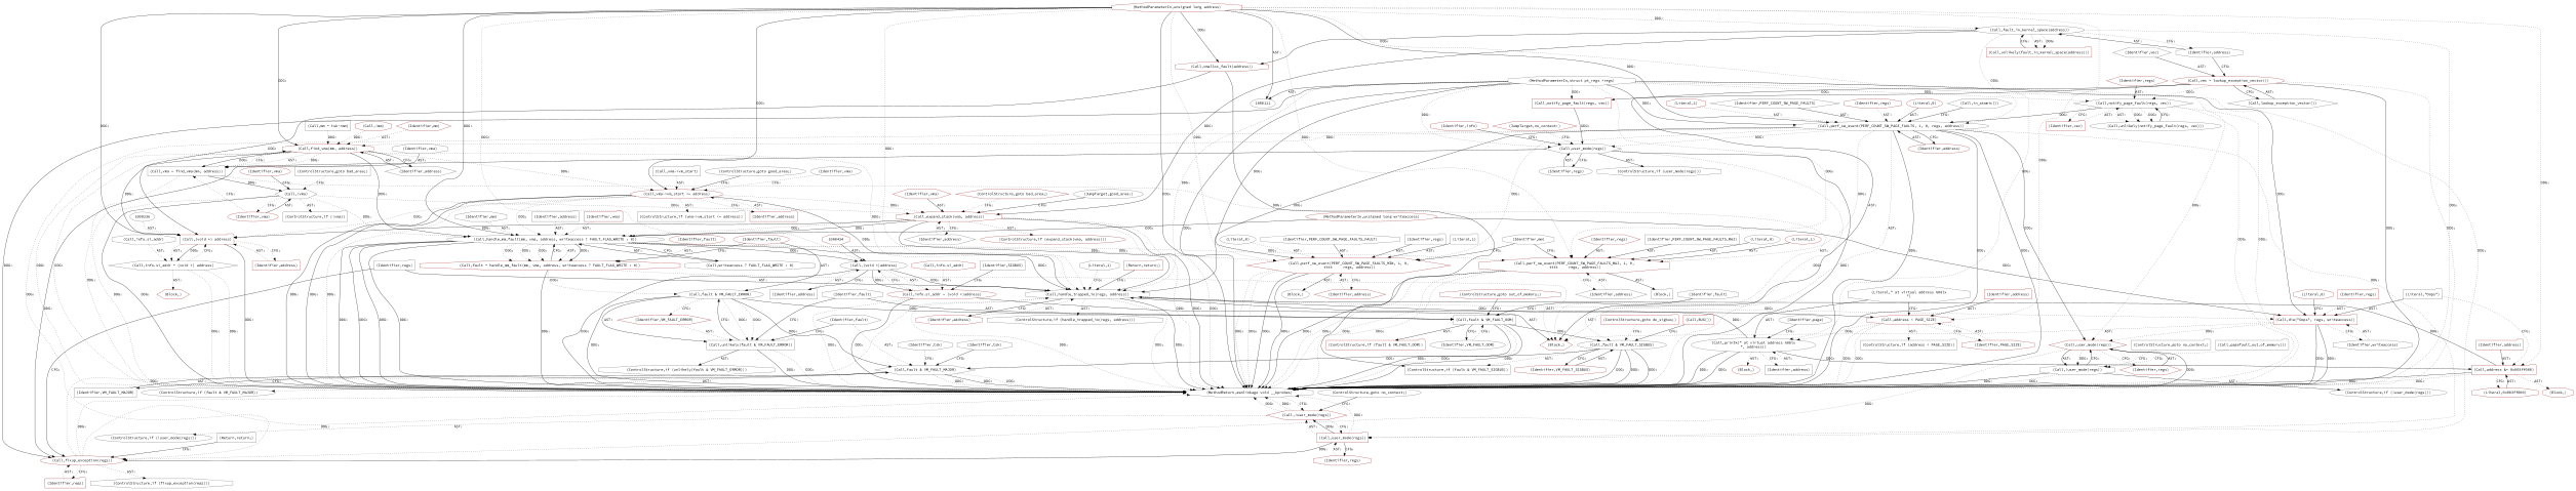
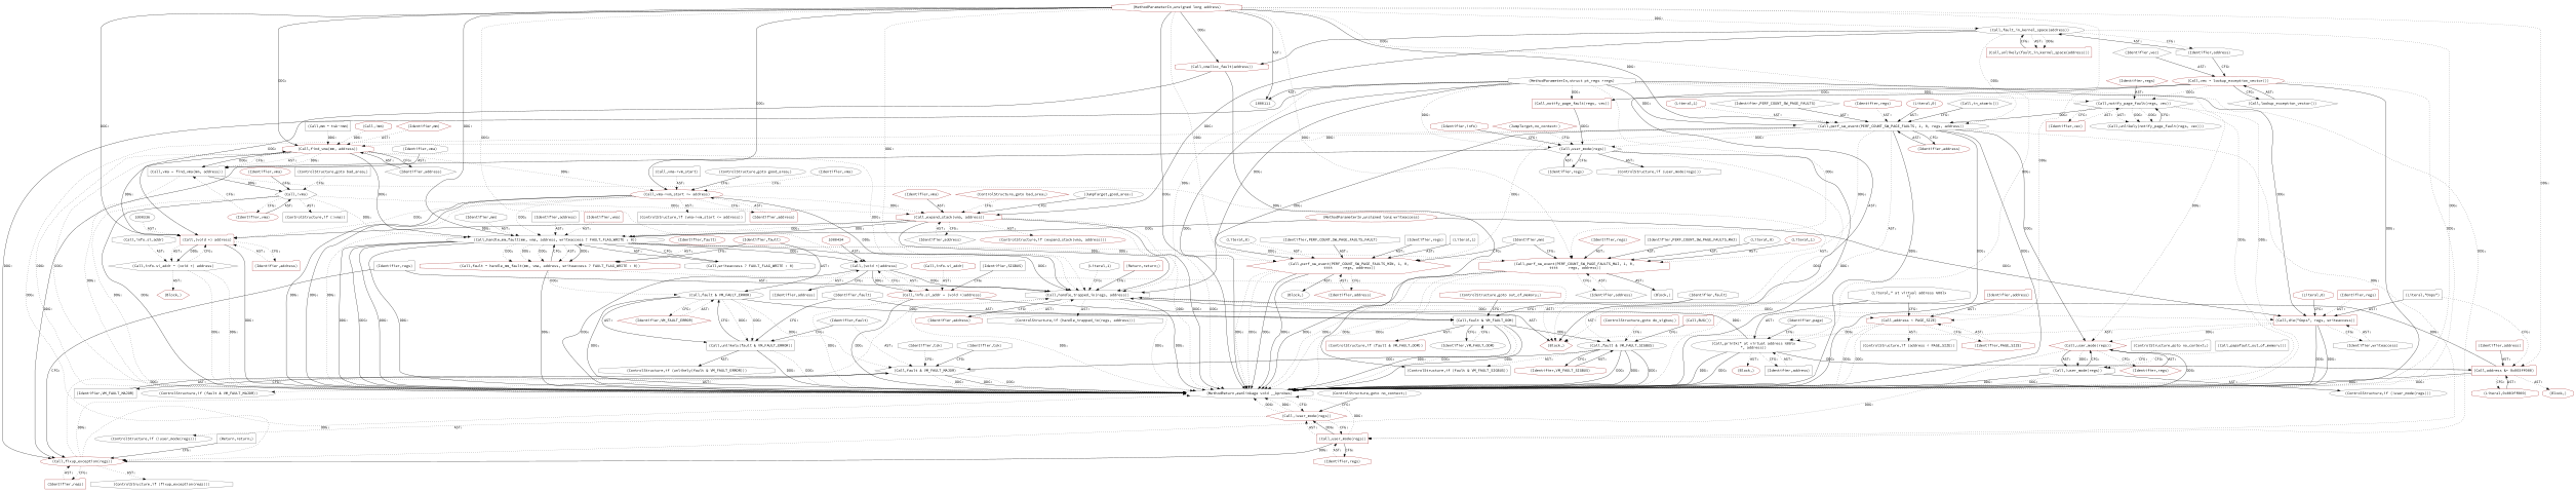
  digraph {
    fontname="Source Code Pro"
    node [color=gray40 fontname="Source Code Pro" shape=octagon]
    edge [fontname="Source Code Pro" style=dotted]
    n1 [label="(Call,perf_sw_event(PERF_COUNT_SW_PAGE_FAULTS, 1, 0, regs, address))" shape=ellipse]
    n2 [color=brown label="(Call,find_vma(mm, address))"]
    n3 [color=brown label="(Call,perf_sw_event(PERF_COUNT_SW_PAGE_FAULTS_MAJ, 1, 0,\n \t\t\t\t     regs, address))"]
    n4 [color=brown label="(Call,perf_sw_event(PERF_COUNT_SW_PAGE_FAULTS_MIN, 1, 0,\n \t\t\t\t     regs, address))" shape=hexagon]
    n5 [label="(Call,handle_trapped_io(regs, address))"]
    n6 [color=brown label="(Call,user_mode(regs))" shape=hexagon]
    n7 [color=brown label="(Call,fixup_exception(regs))" shape=ellipse]
    n8 [label="(Call,user_mode(regs))" shape=hexagon]
    n9 [color=brown label="(Call,user_mode(regs))" shape=folder]
    n10 [color=brown label="(Block,)" shape=hexagon]
    n11 [color=brown label="(Identifier,address)" shape=ellipse]
    n12 [label="(MethodReturn,asmlinkage void __kprobes)"]
    n13 [label="(Call,handle_mm_fault(mm, vma, address, writeaccess ? FAULT_FLAG_WRITE : 0))" shape=ellipse]
    n14 [color=brown label="(Call,(void *) address)" shape=folder]
    n15 [color=brown label="(Call,vma->vm_start <= address)" shape=ellipse]
    n16 [label="(Call,vma = find_vma(mm, address))" shape=folder]
    n17 [label="(Identifier,address)" shape=hexagon]
    n18 [label="(Identifier,address)" shape=hexagon]
    n19 [label="(Block,)" shape=folder]
    n20 [label="(Block,)" shape=ellipse]
    n21 [color=brown label="(Identifier,address)" shape=hexagon]
    n22 [color=brown label="(Call,die(\"Oops\", regs, writeaccess))" shape=folder]
    n23 [color=brown label="(Call,address < PAGE_SIZE)"]
    n24 [label="(ControlStructure,if (handle_trapped_io(regs, address)))"]
    n25 [color=brown label="(Identifier,address)"]
    n26 [label="(Call,!user_mode(regs))"]
    n27 [color=brown label="(Identifier,regs)" shape=hexagon]
    n28 [color=brown label="(Identifier,regs)" shape=folder]
    n29 [label="(ControlStructure,if (fixup_exception(regs)))"]
    n30 [label="(Identifier,regs)" shape=ellipse]
    n31 [label="(ControlStructure,if (user_mode(regs)))"]
    n32 [color=brown label="(Call,!user_mode(regs))" shape=hexagon]
    n33 [color=brown label="(Identifier,regs)"]
    n34 [label="(Call,notify_page_fault(regs, vec))" shape=hexagon]
    n35 [color=brown label="(Identifier,vec)" shape=folder]
    n36 [label="(Call,unlikely(notify_page_fault(regs, vec)))" shape=ellipse]
    n37 [label="(MethodParameterIn,struct pt_regs *regs)"]
    n38 [color=brown label="(Call,notify_page_fault(regs, vec))" shape=folder]
    1000111 [shape=ellipse]
    n40 [label="(Identifier,writeaccess)"]
    n41 [color=brown label="(Call,vec = lookup_exception_vector())" shape=ellipse]
    n42 [label="(Call,lookup_exception_vector())" shape=hexagon]
    n43 [label="(Call,fault_in_kernel_space(address))" shape=ellipse]
    n44 [label="(Identifier,address)"]
    n45 [color=brown label="(Call,unlikely(fault_in_kernel_space(address)))" shape=folder]
    n46 [color=brown label="(Call,vmalloc_fault(address))"]
    n47 [color=brown label="(Call,expand_stack(vma, address))"]
    n48 [label="(ControlStructure,if (fault & VM_FAULT_SIGBUS))" shape=folder]
    n49 [color=brown label="(MethodParameterIn,unsigned long address)"]
    n50 [label="(Call,printk(\" at virtual address %08lx\n\", address))" shape=ellipse]
    n51 [color=brown label="(Call,address &= 0x003ff000)" shape=folder]
    n52 [label="(Call,(void *)address)" shape=ellipse]
    n53 [label="(Identifier,address)" shape=hexagon]
    n54 [color=brown label="(ControlStructure,if (expand_stack(vma, address)))" shape=ellipse]
    n55 [color=brown label="(Call,fault = handle_mm_fault(mm, vma, address, writeaccess ? FAULT_FLAG_WRITE : 0))"]
    n56 [label="(Call,writeaccess ? FAULT_FLAG_WRITE : 0)"]
    n57 [color=brown label="(Identifier,PAGE_SIZE)"]
    n58 [label="(ControlStructure,if (address < PAGE_SIZE))" shape=folder]
    n59 [color=brown label="(Block,)" shape=ellipse]
    n60 [label="(Identifier,address)" shape=folder]
    n61 [color=brown label="(Block,)"]
    n62 [color=brown label="(Literal,0x003ff000)"]
    n63 [color=brown label="(Call,info.si_addr = (void *)address)" shape=ellipse]
    n64 [label="(Identifier,address)" shape=folder]
    n65 [label="(Call,info.si_addr = (void *) address)" shape=hexagon]
    n66 [color=brown label="(Identifier,address)" shape=folder]
    n67 [color=brown label="(Identifier,address)" shape=folder]
    n68 [label="(ControlStructure,if (vma->vm_start <= address))" shape=folder]
    n69 [label="(Call,!vma)" shape=hexagon]
    n70 [color=brown label="(Identifier,vma)" shape=ellipse]
    n71 [label="(ControlStructure,if (!vma))" shape=folder]
    n72 [label="(Call,fault & VM_FAULT_ERROR)" shape=ellipse]
    n73 [label="(Call,unlikely(fault & VM_FAULT_ERROR))" shape=folder]
    n74 [label="(Call,fault & VM_FAULT_OOM)" shape=folder]
    n75 [label="(Call,fault & VM_FAULT_MAJOR)" shape=hexagon]
    n76 [color=brown label="(Identifier,VM_FAULT_ERROR)" shape=hexagon]
    n77 [label="(ControlStructure,if (unlikely(fault & VM_FAULT_ERROR)))"]
    n78 [label="(Call,fault & VM_FAULT_SIGBUS)" shape=ellipse]
    n79 [color=brown label="(ControlStructure,if (fault & VM_FAULT_OOM))" shape=folder]
    n80 [label="(Identifier,VM_FAULT_OOM)" shape=ellipse]
    n81 [label="(Identifier,VM_FAULT_MAJOR)" shape=folder]
    n82 [label="(ControlStructure,if (fault & VM_FAULT_MAJOR))" shape=ellipse]
    n83 [color=brown label="(Identifier,VM_FAULT_SIGBUS)"]
    n84 [label="(ControlStructure,if (!user_mode(regs)))" shape=ellipse]
    n85 [color=brown label="(Block,)" shape=hexagon]
    n86 [label="(ControlStructure,if (!user_mode(regs)))" shape=ellipse]
    n87 [label="(Literal,0)" shape=ellipse]
    n88 [label="(Call,vma->vm_start)" shape=folder]
    n89 [color=brown label="(Literal,1)"]
    n90 [label="(Identifier,mm)"]
    n91 [label="(Identifier,vec)" shape=hexagon]
    n92 [label="(Identifier,SIGBUS)" shape=folder]
    n93 [label="(Identifier,fault)"]
    n94 [color=brown label="(Identifier,fault)" shape=ellipse]
    n95 [label="(Return,return;)" shape=folder]
    n96 [label="(ControlStructure,goto good_area;)" shape=ellipse]
    n97 [label="(Identifier,tsk)"]
    n98 [label="(Identifier,regs)" shape=folder]
    n99 [label="(Identifier,vma)"]
    n100 [label="(Literal,1)"]
    n101 [label="(Identifier,mm)"]
    n102 [label="(ControlStructure,goto no_context;)" shape=folder]
    n103 [label="(Identifier,PERF_COUNT_SW_PAGE_FAULTS_FAULT)"]
    n104 [color=brown label="(Literal,1)" shape=ellipse]
    n105 [color=brown label="(Identifier,mm)" shape=hexagon]
    n106 [color=brown label="(Literal,0)"]
    n107 [color=brown label="(MethodParameterIn,unsigned long writeaccess)" shape=ellipse]
    n108 [label="(Identifier,regs)" shape=folder]
    n109 [label="(Literal,\" at virtual address %08lx\n\")"]
    n110 [color=brown label="(Identifier,info)"]
    n111 [label="(Identifier,PERF_COUNT_SW_PAGE_FAULTS)" shape=hexagon]
    n112 [label="(Identifier,address)" shape=folder]
    n113 [color=brown label="(Identifier,regs)"]
    n114 [color=brown label="(Literal,0)" shape=ellipse]
    n115 [label="(Literal,1)" shape=folder]
    n116 [color=brown label="(Identifier,regs)" shape=hexagon]
    n117 [color=brown label="(Identifier,vma)" shape=folder]
    n118 [color=brown label="(Identifier,address)" shape=folder]
    n119 [color=brown label="(Call,info.si_addr)"]
    n120 [color=brown label="(Identifier,fault)" shape=ellipse]
    n121 [label="(Identifier,PERF_COUNT_SW_PAGE_FAULTS_MAJ)" shape=folder]
    n122 [label="(Call,info.si_addr)"]
    n123 [color=brown label="(Identifier,regs)" shape=hexagon]
    n124 [label="(Call,mm = tsk->mm)" shape=folder]
    n125 [color=brown label="(JumpTarget,no_context:)" shape=hexagon]
    n126 [color=brown label="(Return,return;)" shape=folder]
    n127 [color=brown label="(Identifier,vma)" shape=hexagon]
    n128 [color=brown label="(Identifier,vma)" shape=ellipse]
    n129 [label="(Identifier,page)" shape=ellipse]
    n130 [color=brown label="(ControlStructure,goto bad_area;)" shape=hexagon]
    n131 [label="(Literal,0)" shape=ellipse]
    n132 [label="(Identifier,fault)"]
    n133 [color=brown label="(ControlStructure,goto out_of_memory;)"]
    n134 [color=brown label="(Call,!mm)"]
    n135 [label="(ControlStructure,goto no_context;)" shape=ellipse]
    n136 [color=brown label="(ControlStructure,goto do_sigbus;)" shape=folder]
    n137 [label="(Identifier,tsk)"]
    n138 [label="(Literal,\"Oops\")" shape=folder]
    n139 [color=brown label="(Identifier,regs)" shape=folder]
    n140 [label="(Identifier,fault)" shape=hexagon]
    n141 [label="(Call,pagefault_out_of_memory())" shape=folder]
    n142 [label="(Call,in_atomic())" shape=hexagon]
    n143 [label="(ControlStructure,goto bad_area;)" shape=folder]
    n144 [label="(JumpTarget,good_area:)" shape=ellipse]
    n145 [color=brown label="(Identifier,address)" shape=folder]
    n146 [label="(Identifier,vma)" shape=ellipse]
    n147 [color=brown label="(Call,BUG())" shape=folder]
    1000434 [color=brown]
    1000336 [shape=ellipse]
    n1 -> n2 [label="DDG: "]
    n1 -> n3 [label="DDG: "]
    n1 -> n4 [label="DDG: "]
    n1 -> n5 [label="DDG: " style=solid]
    n1 -> n6 [label="DDG: " style=solid]
    n1 -> n7 [label="DDG: "]
    n1 -> n8 [label="DDG: "]
    n1 -> n9 [label="DDG: "]
    n1 -> n10 [label="AST: "]
    n1 -> n11 [label="CFG: " style=solid]
    n1 -> n12 [label="DDG: " style=solid]
    n1 -> n12 [label="DDG: " style=solid]
    n1 -> n12 [label="DDG: " style=solid]
    n2 -> n5 [label="DDG: "]
    n2 -> n12 [label="DDG: "]
    n2 -> n12 [label="DDG: "]
    n2 -> n13 [label="DDG: " style=solid]
    n2 -> n14 [label="DDG: " style=solid]
    n2 -> n15 [label="DDG: "]
    n2 -> n16 [label="AST: "]
    n2 -> n16 [label="DDG: "]
    n2 -> n16 [label="DDG: " style=solid]
    n2 -> n17 [label="CFG: " style=solid]
    n3 -> n12 [label="DDG: "]
    n3 -> n12 [label="DDG: " style=solid]
    n3 -> n12 [label="DDG: "]
    n3 -> n12 [label="DDG: "]
    n3 -> n18 [label="CFG: "]
    n3 -> n19 [label="AST: " style=solid]
    n4 -> n12 [label="DDG: " style=solid]
    n4 -> n12 [label="DDG: "]
    n4 -> n12 [label="DDG: "]
    n4 -> n12 [label="DDG: " style=solid]
    n4 -> n20 [label="AST: " style=solid]
    n4 -> n21 [label="CFG: "]
    n5 -> n12 [label="DDG: "]
    n5 -> n12 [label="DDG: "]
    n5 -> n12 [label="DDG: " style=solid]
    n5 -> n22 [label="DDG: "]
-   n5 -> n23 [label="DDG: " style=solid]
+   n5 -> n23 [label="DDG: "]
    n5 -> n24 [label="AST: "]
    n5 -> n25 [label="CFG: " style=solid]
    n6 -> n7 [label="DDG: "]
    n6 -> n12 [label="DDG: " style=solid]
    n6 -> n26 [label="AST: " style=solid]
    n6 -> n26 [label="DDG: "]
    n6 -> n27 [label="CFG: "]
    n7 -> n5 [label="DDG: "]
    n7 -> n12 [label="DDG: "]
    n7 -> n12 [label="DDG: "]
    n7 -> n28 [label="CFG: "]
    n7 -> n29 [label="AST: "]
    n8 -> n7 [label="DDG: " style=solid]
    n8 -> n12 [label="DDG: " style=solid]
    n8 -> n12 [label="DDG: "]
    n8 -> n30 [label="CFG: " style=solid]
    n8 -> n31 [label="AST: " style=solid]
    n9 -> n7 [label="DDG: " style=solid]
    n9 -> n12 [label="DDG: "]
    n9 -> n32 [label="AST: "]
    n9 -> n32 [label="DDG: " style=solid]
    n9 -> n33 [label="CFG: " style=solid]
    n11 -> n1 [label="AST: " style=solid]
    n12 -> n32 [label="CFG: "]
    n13 -> n3 [label="DDG: "]
    n13 -> n4 [label="DDG: "]
    n13 -> n5 [label="DDG: " style=solid]
    n13 -> n12 [label="DDG: " style=solid]
    n13 -> n12 [label="DDG: " style=solid]
    n13 -> n12 [label="DDG: " style=solid]
    n13 -> n12 [label="DDG: " style=solid]
    n13 -> n52 [label="DDG: " style=solid]
    n13 -> n55 [label="AST: "]
    n13 -> n55 [label="DDG: " style=solid]
    n13 -> n55 [label="DDG: "]
    n13 -> n55 [label="DDG: "]
    n13 -> n55 [label="DDG: "]
    n13 -> n56 [label="CFG: " style=solid]
    n14 -> n12 [label="DDG: " style=solid]
    n14 -> n65 [label="AST: "]
    n14 -> n65 [label="DDG: " style=solid]
    n14 -> n66 [label="CFG: "]
    n15 -> n5 [label="DDG: " style=solid]
    n15 -> n12 [label="DDG: " style=solid]
    n15 -> n12 [label="DDG: " style=solid]
    n15 -> n12 [label="DDG: "]
    n15 -> n13 [label="DDG: "]
    n15 -> n14 [label="DDG: "]
    n15 -> n47 [label="DDG: "]
    n15 -> n67 [label="CFG: "]
    n15 -> n68 [label="AST: "]
    n16 -> n2 [label="CFG: "]
    n16 -> n10 [label="AST: "]
    n16 -> n12 [label="DDG: "]
    n16 -> n69 [label="DDG: " style=solid]
    n17 -> n2 [label="AST: " style=solid]
    n18 -> n3 [label="AST: "]
    n21 -> n4 [label="AST: "]
    n22 -> n6 [label="DDG: "]
    n22 -> n10 [label="AST: "]
    n22 -> n12 [label="DDG: " style=solid]
    n22 -> n12 [label="DDG: " style=solid]
    n22 -> n40 [label="CFG: "]
    n23 -> n12 [label="DDG: "]
    n23 -> n12 [label="DDG: "]
    n23 -> n50 [label="DDG: "]
    n23 -> n57 [label="CFG: "]
    n23 -> n58 [label="AST: "]
    n25 -> n5 [label="AST: "]
    n26 -> n6 [label="CFG: " style=solid]
    n26 -> n12 [label="DDG: "]
    n26 -> n12 [label="DDG: " style=solid]
    n26 -> n84 [label="AST: " style=solid]
    n27 -> n6 [label="AST: " style=solid]
    n28 -> n7 [label="AST: "]
    n30 -> n8 [label="AST: " style=solid]
    n32 -> n9 [label="CFG: "]
    n32 -> n12 [label="DDG: "]
    n32 -> n12 [label="DDG: "]
    n32 -> n86 [label="AST: "]
    n33 -> n9 [label="AST: "]
    n34 -> n1 [label="DDG: " style=solid]
    n34 -> n12 [label="DDG: "]
    n34 -> n12 [label="DDG: "]
    n34 -> n35 [label="CFG: "]
    n34 -> n36 [label="AST: "]
    n34 -> n36 [label="DDG: "]
    n34 -> n36 [label="DDG: "]
    n35 -> n34 [label="AST: "]
    n36 -> n34 [label="CFG: " style=solid]
    n37 -> n1 [label="DDG: " style=solid]
    n37 -> n3 [label="DDG: "]
    n37 -> n4 [label="DDG: " style=solid]
    n37 -> n5 [label="DDG: "]
    n37 -> n6 [label="DDG: "]
    n37 -> n7 [label="DDG: " style=solid]
    n37 -> n8 [label="DDG: "]
    n37 -> n9 [label="DDG: "]
    n37 -> n12 [label="DDG: " style=solid]
    n37 -> n22 [label="DDG: " style=solid]
    n37 -> n34 [label="DDG: "]
    n37 -> n38 [label="DDG: "]
    n37 -> 1000111 [label="AST: " style=solid]
    n38 -> n8 [label="DDG: " style=solid]
    n40 -> n22 [label="AST: "]
    n41 -> n10 [label="AST: " style=solid]
    n41 -> n12 [label="DDG: " style=solid]
    n41 -> n12 [label="DDG: "]
    n41 -> n34 [label="DDG: "]
    n41 -> n38 [label="DDG: " style=solid]
    n41 -> n42 [label="CFG: " style=solid]
    n42 -> n41 [label="AST: " style=solid]
    n43 -> n1 [label="DDG: "]
    n43 -> n12 [label="DDG: "]
    n43 -> n44 [label="CFG: "]
    n43 -> n45 [label="AST: "]
    n43 -> n45 [label="DDG: "]
    n43 -> n46 [label="DDG: " style=solid]
    n43 -> n47 [label="DDG: " style=solid]
    n44 -> n41 [label="CFG: " style=solid]
    n44 -> n43 [label="AST: " style=solid]
    n45 -> n43 [label="CFG: " style=solid]
    n46 -> n14 [label="DDG: " style=solid]
    n46 -> n48 [label="DDG: " style=solid]
    n47 -> n5 [label="DDG: " style=solid]
    n47 -> n12 [label="DDG: "]
    n47 -> n12 [label="DDG: " style=solid]
    n47 -> n12 [label="DDG: "]
    n47 -> n13 [label="DDG: "]
    n47 -> n13 [label="DDG: " style=solid]
    n47 -> n14 [label="DDG: " style=solid]
    n47 -> n53 [label="CFG: "]
    n47 -> n54 [label="AST: "]
    n49 -> n1 [label="DDG: " style=solid]
    n49 -> n2 [label="DDG: " style=solid]
    n49 -> n3 [label="DDG: "]
    n49 -> n4 [label="DDG: "]
    n49 -> n5 [label="DDG: "]
    n49 -> n12 [label="DDG: " style=solid]
    n49 -> n13 [label="DDG: " style=solid]
    n49 -> n14 [label="DDG: " style=solid]
    n49 -> n15 [label="DDG: " style=solid]
    n49 -> n23 [label="DDG: "]
    n49 -> 1000111 [label="AST: " style=solid]
    n49 -> n43 [label="DDG: "]
    n49 -> n46 [label="DDG: " style=solid]
    n49 -> n50 [label="DDG: "]
    n49 -> n51 [label="DDG: "]
    n49 -> n52 [label="DDG: "]
    n50 -> n5 [label="DDG: " style=solid]
    n50 -> n12 [label="DDG: " style=solid]
    n50 -> n12 [label="DDG: " style=solid]
    n50 -> n51 [label="DDG: " style=solid]
    n50 -> n59 [label="AST: "]
    n50 -> n60 [label="CFG: "]
    n51 -> n5 [label="DDG: " style=solid]
    n51 -> n12 [label="DDG: " style=solid]
    n51 -> n12 [label="DDG: "]
    n51 -> n61 [label="AST: "]
    n51 -> n62 [label="CFG: "]
    n52 -> n5 [label="DDG: " style=solid]
    n52 -> n12 [label="DDG: " style=solid]
    n52 -> n63 [label="AST: "]
    n52 -> n63 [label="DDG: " style=solid]
    n52 -> n64 [label="CFG: " style=solid]
    n53 -> n47 [label="AST: "]
    n55 -> n10 [label="AST: "]
    n55 -> n12 [label="DDG: " style=solid]
    n55 -> n13 [label="CFG: " style=solid]
    n55 -> n72 [label="DDG: "]
    n56 -> n13 [label="AST: " style=solid]
    n57 -> n23 [label="AST: "]
    n60 -> n50 [label="AST: "]
    n62 -> n51 [label="AST: " style=solid]
    n63 -> n10 [label="AST: " style=solid]
    n63 -> n12 [label="DDG: "]
    n63 -> n12 [label="DDG: " style=solid]
    n63 -> n52 [label="CFG: "]
    n64 -> n52 [label="AST: "]
    n65 -> n12 [label="DDG: "]
    n65 -> n12 [label="DDG: "]
    n65 -> n14 [label="CFG: "]
    n65 -> n85 [label="AST: "]
    n66 -> n14 [label="AST: "]
    n67 -> n15 [label="AST: "]
    n69 -> n12 [label="DDG: "]
    n69 -> n12 [label="DDG: " style=solid]
    n69 -> n13 [label="DDG: "]
    n69 -> n47 [label="DDG: "]
    n69 -> n70 [label="CFG: "]
    n69 -> n71 [label="AST: "]
    n70 -> n16 [label="CFG: "]
    n70 -> n69 [label="AST: " style=solid]
    n72 -> n12 [label="DDG: " style=solid]
    n72 -> n73 [label="AST: " style=solid]
    n72 -> n73 [label="DDG: "]
    n72 -> n73 [label="DDG: "]
    n72 -> n74 [label="DDG: " style=solid]
-   n72 -> n75 [label="DDG: " style=solid]
+   n72 -> n75 [label="DDG: "]
    n72 -> n76 [label="CFG: "]
    n73 -> n12 [label="DDG: "]
    n73 -> n12 [label="DDG: " style=solid]
    n73 -> n72 [label="CFG: " style=solid]
    n73 -> n77 [label="AST: " style=solid]
    n74 -> n12 [label="DDG: " style=solid]
    n74 -> n12 [label="DDG: "]
    n74 -> n12 [label="DDG: " style=solid]
    n74 -> n78 [label="DDG: " style=solid]
    n74 -> n79 [label="AST: " style=solid]
    n74 -> n80 [label="CFG: " style=solid]
    n75 -> n12 [label="DDG: "]
    n75 -> n12 [label="DDG: " style=solid]
    n75 -> n12 [label="DDG: "]
    n75 -> n81 [label="CFG: " style=solid]
    n75 -> n82 [label="AST: "]
-   n76 -> n73 [label="AST: "]
+   n76 -> n72 [label="AST: "]
    n78 -> n12 [label="DDG: " style=solid]
    n78 -> n12 [label="DDG: " style=solid]
    n78 -> n12 [label="DDG: " style=solid]
    n78 -> n48 [label="AST: "]
    n78 -> n75 [label="DDG: " style=solid]
    n78 -> n83 [label="CFG: " style=solid]
    n80 -> n74 [label="CFG: "]
    n81 -> n75 [label="AST: " style=solid]
    n83 -> n78 [label="AST: " style=solid]
    n87 -> n4 [label="AST: "]
    n88 -> n15 [label="AST: "]
    n89 -> n1 [label="AST: "]
    n90 -> n13 [label="AST: "]
    n91 -> n41 [label="AST: " style=solid]
    n92 -> n63 [label="CFG: " style=solid]
    n93 -> n73 [label="CFG: " style=solid]
    n93 -> n74 [label="AST: " style=solid]
    n94 -> n55 [label="AST: "]
    n95 -> n7 [label="CFG: " style=solid]
    n96 -> n15 [label="CFG: " style=solid]
    n97 -> n75 [label="CFG: " style=solid]
    n98 -> n5 [label="AST: " style=solid]
    n98 -> n7 [label="CFG: " style=solid]
    n99 -> n16 [label="AST: " style=solid]
    n100 -> n5 [label="CFG: "]
    n101 -> n3 [label="CFG: " style=solid]
    n101 -> n4 [label="CFG: " style=solid]
    n102 -> n26 [label="CFG: "]
    n103 -> n4 [label="AST: " style=solid]
    n104 -> n3 [label="AST: " style=solid]
    n105 -> n2 [label="AST: "]
    n106 -> n22 [label="CFG: " style=solid]
    n107 -> n13 [label="DDG: " style=solid]
    n107 -> n22 [label="DDG: " style=solid]
    n108 -> n4 [label="AST: " style=solid]
    n109 -> n23 [label="CFG: " style=solid]
    n109 -> n50 [label="AST: " style=solid]
    n110 -> n8 [label="CFG: " style=solid]
    n111 -> n1 [label="AST: " style=solid]
    n112 -> n13 [label="AST: "]
    n113 -> n1 [label="AST: "]
    n114 -> n1 [label="AST: " style=solid]
    n115 -> n4 [label="AST: " style=solid]
    n116 -> n3 [label="AST: " style=solid]
    n117 -> n13 [label="AST: "]
    n118 -> n23 [label="AST: " style=solid]
    n119 -> n63 [label="AST: "]
    n120 -> n55 [label="CFG: " style=solid]
    n120 -> n72 [label="AST: " style=solid]
    n121 -> n3 [label="AST: " style=solid]
    n122 -> n65 [label="AST: "]
    n123 -> n34 [label="AST: " style=solid]
    n124 -> n2 [label="DDG: "]
    n125 -> n8 [label="CFG: "]
    n126 -> n5 [label="CFG: " style=solid]
    n127 -> n47 [label="AST: " style=solid]
    n128 -> n69 [label="CFG: " style=solid]
    n129 -> n50 [label="CFG: " style=solid]
    n130 -> n47 [label="CFG: "]
    n131 -> n3 [label="AST: " style=solid]
    n132 -> n74 [label="CFG: " style=solid]
    n132 -> n78 [label="AST: "]
    n133 -> n74 [label="CFG: " style=solid]
    n134 -> n2 [label="DDG: "]
    n135 -> n32 [label="CFG: " style=solid]
    n136 -> n78 [label="CFG: "]
    n137 -> n75 [label="CFG: "]
    n138 -> n22 [label="AST: " style=solid]
    n138 -> n51 [label="CFG: "]
    n139 -> n22 [label="AST: "]
    n140 -> n73 [label="CFG: " style=solid]
    n140 -> n75 [label="AST: "]
    n141 -> n26 [label="CFG: "]
    n142 -> n1 [label="CFG: " style=solid]
    n143 -> n69 [label="CFG: "]
    n144 -> n47 [label="CFG: " style=solid]
    n145 -> n51 [label="AST: " style=solid]
    n146 -> n15 [label="CFG: "]
    n147 -> n78 [label="CFG: " style=solid]
    1000434 -> n52 [label="AST: " style=solid]
    1000336 -> n14 [label="AST: "]
  }
